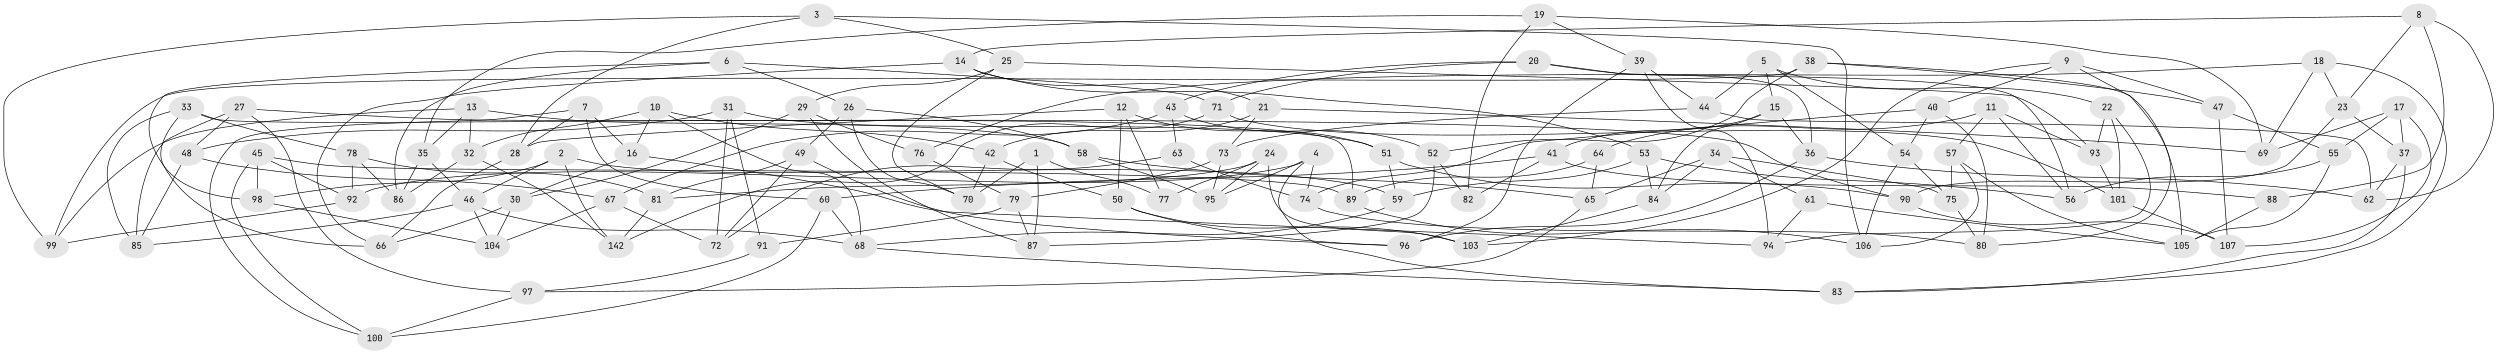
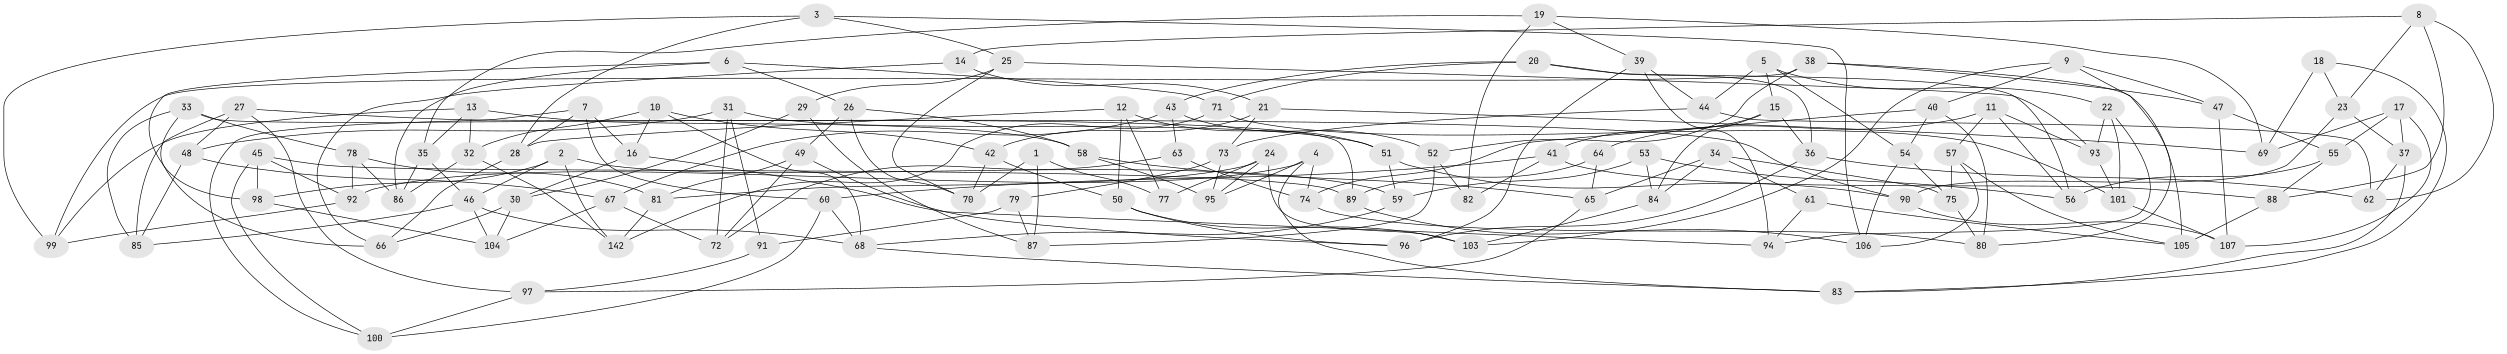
  graph {
    fontname="JetBrains Mono"
    node [color=gray90 fontname="JetBrains Mono" style=filled]
    edge [fontname="JetBrains Mono"]
    1
    70
    77
    87
    61
    94
    105
    2
    46
    59
    98
    n12 [label=142]
    68
    85
    104
    3
    25
    28
    99
    106
    93
    29
    66
    4
    74
    83
    92
    95
    80
    5
    15
    22
    44
    54
    36
    41
    84
    101
    62
    73
    75
    6
    26
    71
    86
    58
    49
    7
    16
    60
    100
    30
    8
    14
    23
    88
    21
    53
    37
    90
    9
    40
    47
    103
    55
    107
    10
    32
    42
    50
    11
    56
    57
    64
    89
    65
    12
    51
    96
    13
    35
    69
    82
    17
    18
-   76
    79
    19
    39
    20
    43
    52
    63
    67
    24
    81
    72
    27
    48
    97
    31
    91
    33
    78
    34
    38
    45
    1 -- 70
    1 -- 77
    1 -- 87
    61 -- 94
    61 -- 105
    2 -- 46
    2 -- 59
    2 -- 98
    2 -- n12
    46 -- 68
    46 -- 85
    46 -- 104
    59 -- 68
    98 -- 104
    68 -- 83
    3 -- 25
    3 -- 28
    3 -- 99
    3 -- 106
    25 -- 70
    25 -- 93
    25 -- 29
    28 -- 66
    93 -- 101
    29 -- 87
    29 -- 30
-   29 -- 76
    4 -- 74
    4 -- 83
    4 -- 92
    4 -- 95
    74 -- 80
    92 -- 99
    5 -- 15
    5 -- 22
    5 -- 44
    5 -- 54
    15 -- 36
    15 -- 41
    15 -- 84
    22 -- 94
    22 -- 93
    22 -- 101
    44 -- 62
    44 -- 73
    54 -- 106
    54 -- 75
    36 -- 62
    36 -- 96
    41 -- 60
    41 -- 88
    41 -- 82
    84 -- 103
    101 -- 107
    73 -- 95
    73 -- 79
    75 -- 80
    6 -- 98
    6 -- 26
    6 -- 71
    6 -- 86
    26 -- 70
    26 -- 58
    26 -- 49
    71 -- n12
    71 -- 101
    58 -- 95
    58 -- 65
    49 -- 96
    49 -- 81
    49 -- 72
    7 -- 28
    7 -- 16
    7 -- 60
    7 -- 100
    16 -- 94
    16 -- 30
    60 -- 68
    60 -- 100
    30 -- 104
    30 -- 66
    8 -- 62
    8 -- 14
    8 -- 23
    8 -- 88
    14 -- 66
    14 -- 21
-   14 -- 53
    23 -- 37
    23 -- 90
    88 -- 105
    21 -- 73
    21 -- 42
    21 -- 69
    53 -- 59
    53 -- 84
    53 -- 56
    37 -- 83
    37 -- 62
    90 -- 107
    9 -- 80
    9 -- 40
    9 -- 47
    9 -- 103
    40 -- 74
    40 -- 80
    40 -- 54
    47 -- 55
    47 -- 107
-   55 -- 105
+   55 -- 88
    55 -- 56
    10 -- 68
    10 -- 16
    10 -- 32
    10 -- 42
    32 -- n12
    32 -- 86
    42 -- 70
    42 -- 50
    50 -- 103
    50 -- 96
    11 -- 93
    11 -- 56
    11 -- 57
    11 -- 64
    57 -- 105
    57 -- 106
    57 -- 75
    64 -- 89
    64 -- 65
    89 -- 106
    65 -- 97
    12 -- 77
    12 -- 28
    12 -- 50
    12 -- 51
    51 -- 59
    51 -- 90
    13 -- 99
    13 -- 58
    13 -- 32
    13 -- 35
    35 -- 46
    35 -- 86
    17 -- 37
    17 -- 55
    17 -- 107
    17 -- 69
    18 -- 83
    18 -- 23
    18 -- 69
-   18 -- 76
-   76 -- 79
    79 -- 87
    79 -- 91
    19 -- 35
    19 -- 69
    19 -- 82
    19 -- 39
    39 -- 94
    39 -- 44
    39 -- 96
    20 -- 36
    20 -- 71
    20 -- 56
    20 -- 43
    43 -- 52
    43 -- 63
    43 -- 67
    52 -- 87
    52 -- 82
    63 -- 74
    63 -- 72
    67 -- 104
    67 -- 72
    24 -- 77
    24 -- 95
    24 -- 103
    24 -- 81
    81 -- n12
    27 -- 85
    27 -- 90
    27 -- 48
    27 -- 97
    48 -- 85
    48 -- 67
    97 -- 100
    31 -- 51
    31 -- 72
    31 -- 48
    31 -- 91
    91 -- 97
    33 -- 85
    33 -- 66
    33 -- 89
    33 -- 78
    78 -- 92
    78 -- 86
    78 -- 81
    34 -- 61
    34 -- 84
    34 -- 75
    34 -- 65
    38 -- 105
    38 -- 99
    38 -- 47
    38 -- 52
    45 -- 98
    45 -- 92
    45 -- 100
    45 -- 89
  }
